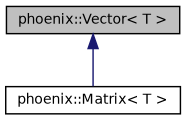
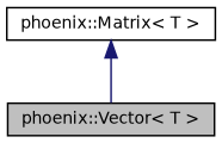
  digraph {
    node [color=black fontname=Helvetica fontsize=10 shape=record style=filled]
    n1 [fillcolor=grey75 fontcolor=black height=0.2 label="phoenix::Vector\< T \>" width=0.4]
    n2 [fillcolor=white height=0.2 label="phoenix::Matrix\< T \>" width=0.4]
-   n1 -> n2 [color=midnightblue dir=back fontname=Helvetica fontsize=10 labelfontname=Helvetica labelfontsize=10 style=solid]
+   n2 -> n1 [color=midnightblue dir=back fontname=Helvetica fontsize=10 labelfontname=Helvetica labelfontsize=10 style=solid]
  }
